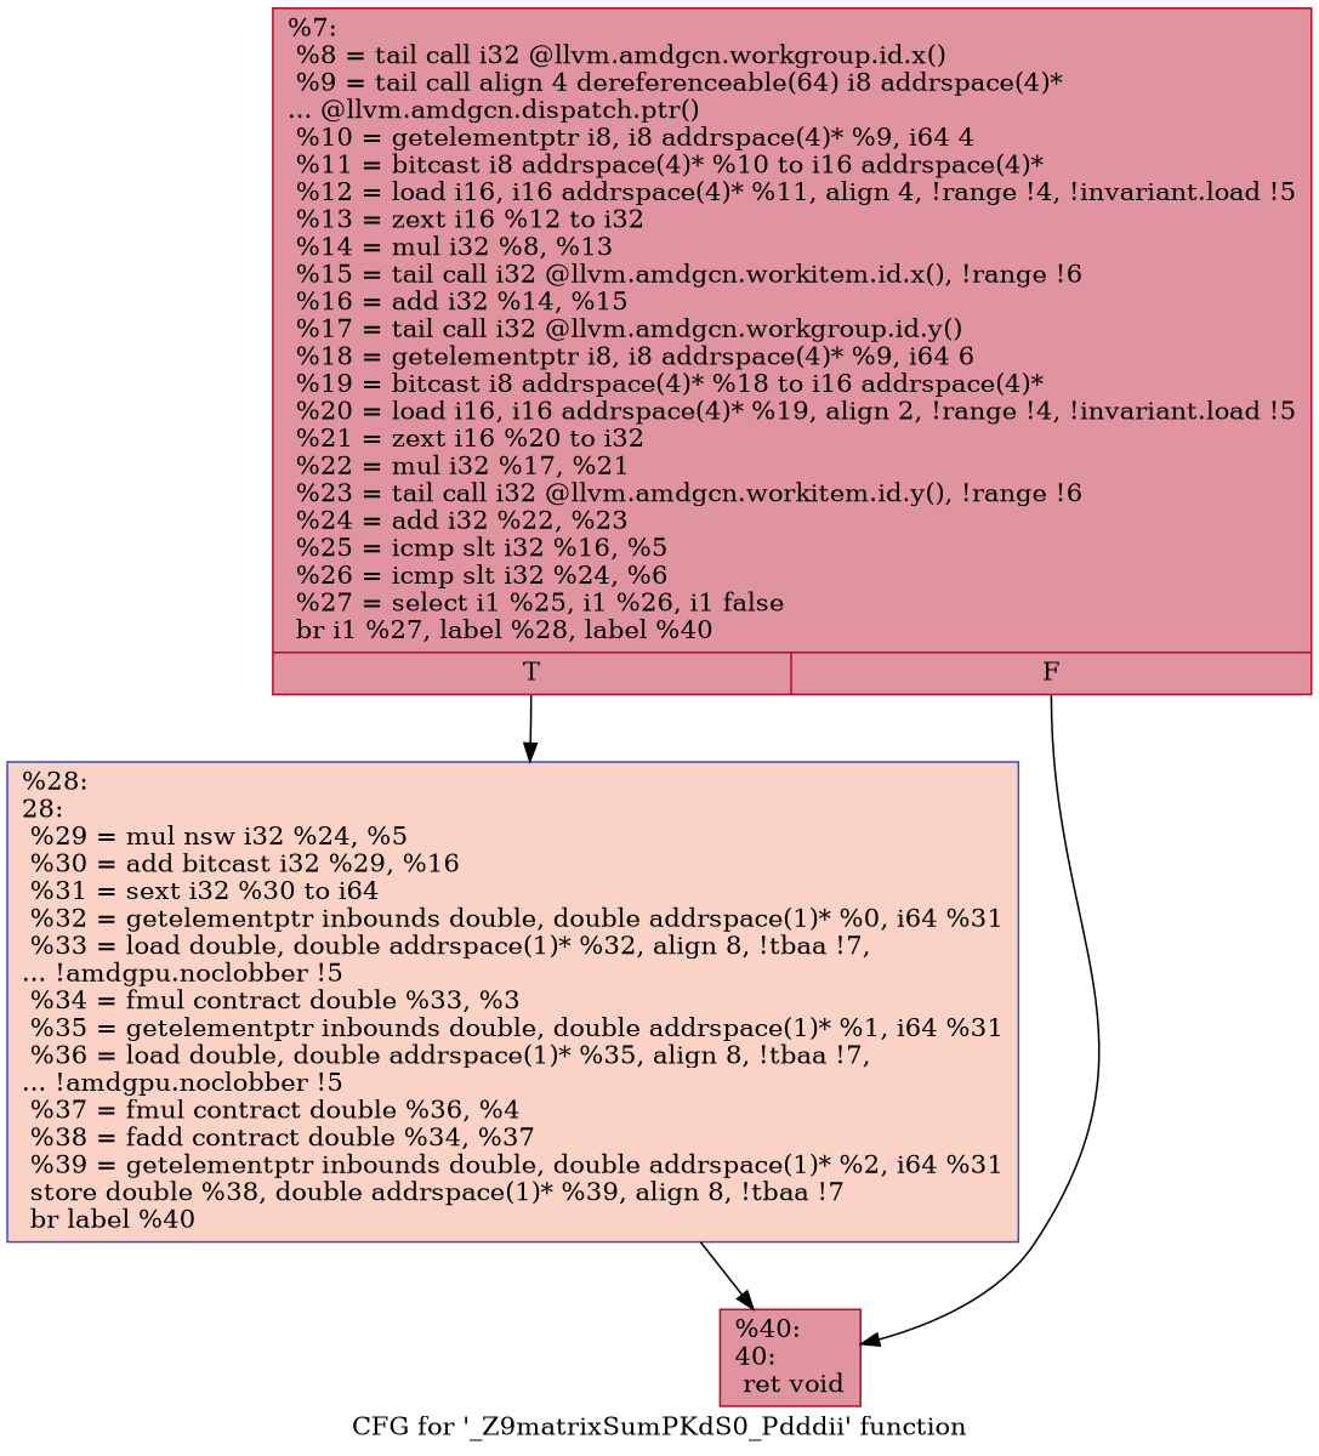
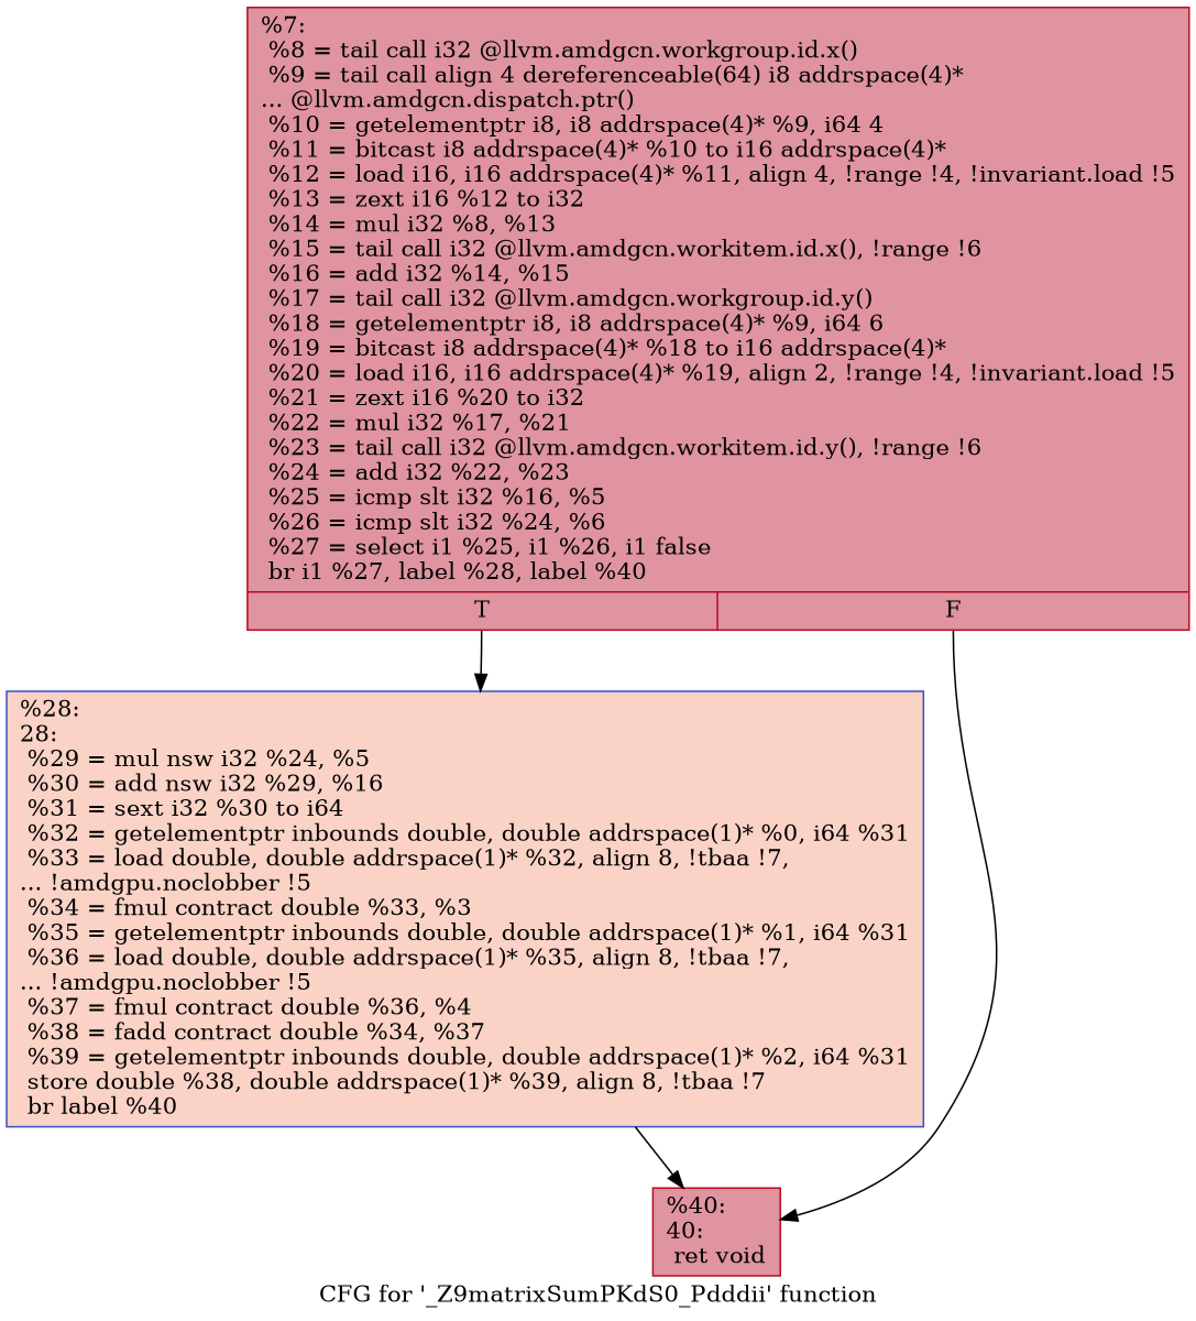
  digraph {
    label="CFG for '_Z9matrixSumPKdS0_Pdddii' function"
    node [color="#b70d28ff" fillcolor="#b70d2870" shape=record style=filled]
    n1 [label="{%7:\l  %8 = tail call i32 @llvm.amdgcn.workgroup.id.x()\l  %9 = tail call align 4 dereferenceable(64) i8 addrspace(4)*\l... @llvm.amdgcn.dispatch.ptr()\l  %10 = getelementptr i8, i8 addrspace(4)* %9, i64 4\l  %11 = bitcast i8 addrspace(4)* %10 to i16 addrspace(4)*\l  %12 = load i16, i16 addrspace(4)* %11, align 4, !range !4, !invariant.load !5\l  %13 = zext i16 %12 to i32\l  %14 = mul i32 %8, %13\l  %15 = tail call i32 @llvm.amdgcn.workitem.id.x(), !range !6\l  %16 = add i32 %14, %15\l  %17 = tail call i32 @llvm.amdgcn.workgroup.id.y()\l  %18 = getelementptr i8, i8 addrspace(4)* %9, i64 6\l  %19 = bitcast i8 addrspace(4)* %18 to i16 addrspace(4)*\l  %20 = load i16, i16 addrspace(4)* %19, align 2, !range !4, !invariant.load !5\l  %21 = zext i16 %20 to i32\l  %22 = mul i32 %17, %21\l  %23 = tail call i32 @llvm.amdgcn.workitem.id.y(), !range !6\l  %24 = add i32 %22, %23\l  %25 = icmp slt i32 %16, %5\l  %26 = icmp slt i32 %24, %6\l  %27 = select i1 %25, i1 %26, i1 false\l  br i1 %27, label %28, label %40\l|{<s0>T|<s1>F}}"]
-   n2 [color="#3d50c3ff" fillcolor="#f59c7d70" label="{%28:\l28:                                               \l  %29 = mul nsw i32 %24, %5\l  %30 = add bitcast i32 %29, %16\l  %31 = sext i32 %30 to i64\l  %32 = getelementptr inbounds double, double addrspace(1)* %0, i64 %31\l  %33 = load double, double addrspace(1)* %32, align 8, !tbaa !7,\l... !amdgpu.noclobber !5\l  %34 = fmul contract double %33, %3\l  %35 = getelementptr inbounds double, double addrspace(1)* %1, i64 %31\l  %36 = load double, double addrspace(1)* %35, align 8, !tbaa !7,\l... !amdgpu.noclobber !5\l  %37 = fmul contract double %36, %4\l  %38 = fadd contract double %34, %37\l  %39 = getelementptr inbounds double, double addrspace(1)* %2, i64 %31\l  store double %38, double addrspace(1)* %39, align 8, !tbaa !7\l  br label %40\l}"]
+   n2 [color="#3d50c3ff" fillcolor="#f59c7d70" label="{%28:\l28:                                               \l  %29 = mul nsw i32 %24, %5\l  %30 = add nsw i32 %29, %16\l  %31 = sext i32 %30 to i64\l  %32 = getelementptr inbounds double, double addrspace(1)* %0, i64 %31\l  %33 = load double, double addrspace(1)* %32, align 8, !tbaa !7,\l... !amdgpu.noclobber !5\l  %34 = fmul contract double %33, %3\l  %35 = getelementptr inbounds double, double addrspace(1)* %1, i64 %31\l  %36 = load double, double addrspace(1)* %35, align 8, !tbaa !7,\l... !amdgpu.noclobber !5\l  %37 = fmul contract double %36, %4\l  %38 = fadd contract double %34, %37\l  %39 = getelementptr inbounds double, double addrspace(1)* %2, i64 %31\l  store double %38, double addrspace(1)* %39, align 8, !tbaa !7\l  br label %40\l}"]
    n3 [label="{%40:\l40:                                               \l  ret void\l}"]
    n1 -> n2 [tailport=s0]
    n1 -> n3 [tailport=s1]
    n2 -> n3
  }
